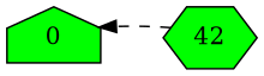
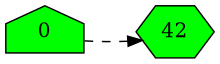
  digraph {
    rankdir=LR
    node [color=black fillcolor=green fontcolor=black style=filled]
    0 [shape=house]
    42 [shape=hexagon]
-   42 -> 0 [style=dashed]
+   0 -> 42 [style=dashed]
  }
